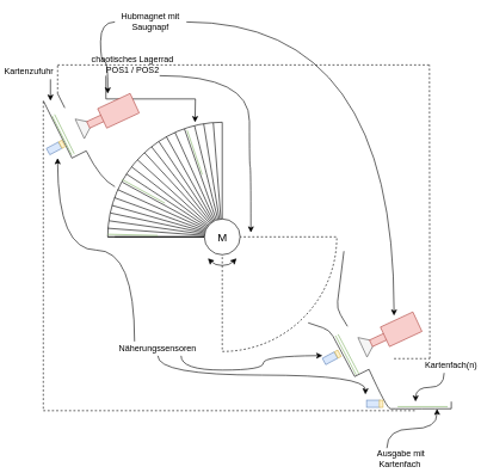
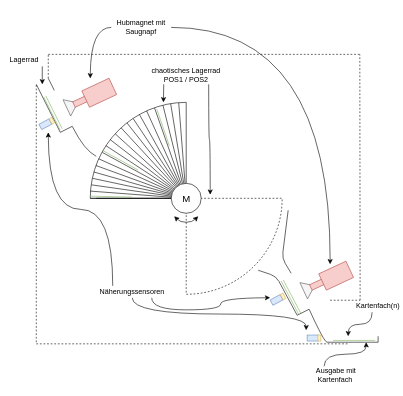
  <mxCell id="0" />
  <mxCell id="1" parent="0" />
  <mxCell id="2" value="" style="verticalLabelPosition=bottom;verticalAlign=top;html=1;shape=mxgraph.basic.pie;startAngle=0.25;endAngle=0.5;direction=west;aspect=fixed;fillColor=none;" parent="1" vertex="1"><mxGeometry x="150" y="170" width="320" height="320" as="geometry" /></mxCell>
  <mxCell id="3" value="" style="verticalLabelPosition=bottom;verticalAlign=top;html=1;shape=mxgraph.basic.pie;startAngle=0.25;endAngle=0.5;direction=north;aspect=fixed;fillColor=none;dashed=1;rotation=90;" parent="1" vertex="1"><mxGeometry x="150" y="170" width="320" height="320" as="geometry" /></mxCell>
  <mxCell id="4" value="" style="endArrow=none;html=1;" parent="1" edge="1"><mxGeometry width="50" height="50" relative="1" as="geometry"><mxPoint x="150" y="318" as="sourcePoint" /><mxPoint x="310" y="330" as="targetPoint" /></mxGeometry></mxCell>
  <mxCell id="5" value="" style="endArrow=none;html=1;exitX=0.993;exitY=0.57;exitDx=0;exitDy=0;exitPerimeter=0;" parent="1" source="2" edge="1"><mxGeometry width="50" height="50" relative="1" as="geometry"><mxPoint x="153" y="305" as="sourcePoint" /><mxPoint x="310" y="330" as="targetPoint" /></mxGeometry></mxCell>
  <mxCell id="6" value="" style="endArrow=none;html=1;exitX=0.988;exitY=0.604;exitDx=0;exitDy=0;exitPerimeter=0;" parent="1" source="2" edge="1"><mxGeometry width="50" height="50" relative="1" as="geometry"><mxPoint x="153" y="296" as="sourcePoint" /><mxPoint x="310" y="330" as="targetPoint" /></mxGeometry></mxCell>
  <mxCell id="7" value="" style="endArrow=none;html=1;exitX=0.981;exitY=0.637;exitDx=0;exitDy=0;exitPerimeter=0;" parent="1" source="2" edge="1"><mxGeometry width="50" height="50" relative="1" as="geometry"><mxPoint x="155" y="288" as="sourcePoint" /><mxPoint x="310" y="330" as="targetPoint" /></mxGeometry></mxCell>
  <mxCell id="8" value="" style="endArrow=none;html=1;exitX=1.001;exitY=0.538;exitDx=0;exitDy=0;exitPerimeter=0;" parent="1" edge="1"><mxGeometry width="50" height="50" relative="1" as="geometry"><mxPoint x="149.976" y="330.119" as="sourcePoint" /><mxPoint x="310" y="330" as="targetPoint" /></mxGeometry></mxCell>
  <mxCell id="9" value="" style="endArrow=none;html=1;exitX=0.971;exitY=0.671;exitDx=0;exitDy=0;exitPerimeter=0;" parent="1" source="2" edge="1"><mxGeometry width="50" height="50" relative="1" as="geometry"><mxPoint x="165.477" y="298.45" as="sourcePoint" /><mxPoint x="310" y="330" as="targetPoint" /></mxGeometry></mxCell>
  <mxCell id="10" value="" style="endArrow=none;html=1;exitX=0.956;exitY=0.706;exitDx=0;exitDy=0;exitPerimeter=0;" parent="1" source="2" edge="1"><mxGeometry width="50" height="50" relative="1" as="geometry"><mxPoint x="175.477" y="308.45" as="sourcePoint" /><mxPoint x="310" y="330" as="targetPoint" /></mxGeometry></mxCell>
  <mxCell id="11" value="" style="endArrow=none;html=1;exitX=0.937;exitY=0.739;exitDx=0;exitDy=0;exitPerimeter=0;" parent="1" source="2" edge="1"><mxGeometry width="50" height="50" relative="1" as="geometry"><mxPoint x="166" y="262" as="sourcePoint" /><mxPoint x="310" y="330" as="targetPoint" /></mxGeometry></mxCell>
  <mxCell id="12" value="" style="endArrow=none;html=1;exitX=0.918;exitY=0.774;exitDx=0;exitDy=0;exitPerimeter=0;" parent="1" source="2" edge="1"><mxGeometry width="50" height="50" relative="1" as="geometry"><mxPoint x="170" y="260" as="sourcePoint" /><mxPoint x="310" y="330" as="targetPoint" /></mxGeometry></mxCell>
  <mxCell id="13" value="" style="endArrow=none;html=1;exitX=0.87;exitY=0.836;exitDx=0;exitDy=0;exitPerimeter=0;" parent="1" source="2" edge="1"><mxGeometry width="50" height="50" relative="1" as="geometry"><mxPoint x="178.899" y="264.758" as="sourcePoint" /><mxPoint x="310" y="330" as="targetPoint" /></mxGeometry></mxCell>
  <mxCell id="14" value="" style="endArrow=none;html=1;exitX=0.895;exitY=0.805;exitDx=0;exitDy=0;exitPerimeter=0;" parent="1" source="2" edge="1"><mxGeometry width="50" height="50" relative="1" as="geometry"><mxPoint x="174" y="247" as="sourcePoint" /><mxPoint x="310" y="330" as="targetPoint" /></mxGeometry></mxCell>
  <mxCell id="15" value="" style="endArrow=none;html=1;exitX=0.839;exitY=0.867;exitDx=0;exitDy=0;exitPerimeter=0;" parent="1" source="2" edge="1"><mxGeometry width="50" height="50" relative="1" as="geometry"><mxPoint x="217" y="200" as="sourcePoint" /><mxPoint x="310" y="330" as="targetPoint" /></mxGeometry></mxCell>
  <mxCell id="16" value="" style="endArrow=none;html=1;exitX=0.808;exitY=0.892;exitDx=0;exitDy=0;exitPerimeter=0;" parent="1" source="2" edge="1"><mxGeometry width="50" height="50" relative="1" as="geometry"><mxPoint x="225" y="195" as="sourcePoint" /><mxPoint x="310" y="330" as="targetPoint" /></mxGeometry></mxCell>
  <mxCell id="17" value="" style="endArrow=none;html=1;exitX=0.744;exitY=0.937;exitDx=0;exitDy=0;exitPerimeter=0;" parent="1" source="2" edge="1"><mxGeometry width="50" height="50" relative="1" as="geometry"><mxPoint x="208.791" y="269.093" as="sourcePoint" /><mxPoint x="310" y="330" as="targetPoint" /></mxGeometry></mxCell>
  <mxCell id="18" value="" style="endArrow=none;html=1;exitX=0.777;exitY=0.916;exitDx=0;exitDy=0;exitPerimeter=0;" parent="1" source="2" edge="1"><mxGeometry width="50" height="50" relative="1" as="geometry"><mxPoint x="199.791" y="260.093" as="sourcePoint" /><mxPoint x="310" y="330" as="targetPoint" /></mxGeometry></mxCell>
  <mxCell id="19" value="" style="endArrow=none;html=1;" parent="1" edge="1"><mxGeometry width="50" height="50" relative="1" as="geometry"><mxPoint x="160" y="330" as="sourcePoint" /><mxPoint x="310" y="330" as="targetPoint" /></mxGeometry></mxCell>
  <mxCell id="20" value="" style="endArrow=none;html=1;exitX=0.706;exitY=0.955;exitDx=0;exitDy=0;exitPerimeter=0;" parent="1" source="2" edge="1"><mxGeometry width="50" height="50" relative="1" as="geometry"><mxPoint x="170" y="338" as="sourcePoint" /><mxPoint x="310" y="330" as="targetPoint" /></mxGeometry></mxCell>
  <mxCell id="21" value="" style="endArrow=none;html=1;exitX=0.665;exitY=0.971;exitDx=0;exitDy=0;exitPerimeter=0;" parent="1" source="2" edge="1"><mxGeometry width="50" height="50" relative="1" as="geometry"><mxPoint x="260.058" y="176.674" as="sourcePoint" /><mxPoint x="310" y="330" as="targetPoint" /></mxGeometry></mxCell>
  <mxCell id="22" value="" style="endArrow=none;html=1;exitX=0.621;exitY=0.984;exitDx=0;exitDy=0;exitPerimeter=0;" parent="1" source="2" edge="1"><mxGeometry width="50" height="50" relative="1" as="geometry"><mxPoint x="272" y="174" as="sourcePoint" /><mxPoint x="310" y="330" as="targetPoint" /></mxGeometry></mxCell>
  <mxCell id="23" value="" style="endArrow=none;html=1;exitX=0.581;exitY=0.993;exitDx=0;exitDy=0;exitPerimeter=0;" parent="1" source="2" edge="1"><mxGeometry width="50" height="50" relative="1" as="geometry"><mxPoint x="288" y="173" as="sourcePoint" /><mxPoint x="310" y="330" as="targetPoint" /><Array as="points" /></mxGeometry></mxCell>
  <mxCell id="24" value="" style="endArrow=none;html=1;" parent="1" source="27" edge="1"><mxGeometry width="50" height="50" relative="1" as="geometry"><mxPoint x="160" y="328" as="sourcePoint" /><mxPoint x="310" y="330" as="targetPoint" /></mxGeometry></mxCell>
  <mxCell id="25" value="" style="endArrow=none;html=1;exitX=0.539;exitY=0.997;exitDx=0;exitDy=0;exitPerimeter=0;" parent="1" source="2" edge="1"><mxGeometry width="50" height="50" relative="1" as="geometry"><mxPoint x="300.093" y="169.849" as="sourcePoint" /><mxPoint x="310" y="329.5" as="targetPoint" /></mxGeometry></mxCell>
  <mxCell id="26" value="" style="endArrow=none;html=1;" parent="1" source="28" target="27" edge="1"><mxGeometry width="50" height="50" relative="1" as="geometry"><mxPoint x="470" y="330" as="sourcePoint" /><mxPoint x="310" y="330" as="targetPoint" /></mxGeometry></mxCell>
  <mxCell id="27" value="" style="ellipse;whiteSpace=wrap;html=1;aspect=fixed;" parent="1" vertex="1"><mxGeometry x="285" y="305" width="50" height="50" as="geometry" /></mxCell>
  <mxCell id="28" value="&lt;font style=&quot;font-size: 16px&quot;&gt;M&lt;/font&gt;" style="text;html=1;align=center;verticalAlign=middle;whiteSpace=wrap;rounded=0;" parent="1" vertex="1"><mxGeometry x="298.5" y="318.5" width="23" height="23" as="geometry" /></mxCell>
  <mxCell id="29" value="" style="curved=1;endArrow=classic;html=1;startArrow=classic;startFill=1;" parent="1" edge="1"><mxGeometry width="50" height="50" relative="1" as="geometry"><mxPoint x="330" y="360" as="sourcePoint" /><mxPoint x="290" y="360" as="targetPoint" /><Array as="points"><mxPoint x="320" y="370" /><mxPoint x="300" y="370" /></Array></mxGeometry></mxCell>
  <mxCell id="30" style="edgeStyle=orthogonalEdgeStyle;rounded=0;orthogonalLoop=1;jettySize=auto;html=1;exitX=0.25;exitY=1;exitDx=0;exitDy=0;startArrow=none;startFill=0;endArrow=classic;endFill=1;" parent="1" source="32" edge="1"><mxGeometry relative="1" as="geometry"><mxPoint x="272" y="170" as="targetPoint" /></mxGeometry></mxCell>
  <mxCell id="31" style="edgeStyle=orthogonalEdgeStyle;orthogonalLoop=1;jettySize=auto;html=1;exitX=0.75;exitY=1;exitDx=0;exitDy=0;startArrow=none;startFill=0;endArrow=classic;endFill=1;curved=1;" parent="1" source="32" edge="1"><mxGeometry relative="1" as="geometry"><mxPoint x="350" y="324" as="targetPoint" /><Array as="points"><mxPoint x="348" y="232" /><mxPoint x="350" y="232" /></Array></mxGeometry></mxCell>
- <mxCell id="32" value="chaotisches Lagerrad&lt;br&gt;POS1 / POS2&lt;br&gt;" style="text;html=1;strokeColor=none;fillColor=none;align=center;verticalAlign=middle;whiteSpace=wrap;rounded=0;" parent="1" vertex="1"><mxGeometry x="110" y="75" width="150" height="30" as="geometry" /></mxCell>
+ <mxCell id="32" value="chaotisches Lagerrad&lt;br&gt;POS1 / POS2&lt;br&gt;" style="text;html=1;strokeColor=none;fillColor=none;align=center;verticalAlign=middle;whiteSpace=wrap;rounded=0;" parent="1" vertex="1"><mxGeometry x="235" y="110" width="150" height="30" as="geometry" /></mxCell>
  <mxCell id="33" value="" style="endArrow=none;html=1;curved=1;" parent="1" edge="1"><mxGeometry width="50" height="50" relative="1" as="geometry"><mxPoint x="120" y="210" as="sourcePoint" /><mxPoint x="160" y="260" as="targetPoint" /><Array as="points"><mxPoint x="140" y="250" /></Array></mxGeometry></mxCell>
  <mxCell id="34" value="" style="endArrow=none;html=1;" parent="1" edge="1"><mxGeometry width="50" height="50" relative="1" as="geometry"><mxPoint x="100" y="220" as="sourcePoint" /><mxPoint x="120" y="210" as="targetPoint" /></mxGeometry></mxCell>
  <mxCell id="35" value="" style="endArrow=none;html=1;" parent="1" edge="1"><mxGeometry width="50" height="50" relative="1" as="geometry"><mxPoint x="100" y="220" as="sourcePoint" /><mxPoint x="60" y="140" as="targetPoint" /></mxGeometry></mxCell>
  <mxCell id="36" value="" style="endArrow=none;html=1;" parent="1" edge="1"><mxGeometry width="50" height="50" relative="1" as="geometry"><mxPoint x="80" y="130" as="sourcePoint" /><mxPoint x="90" y="150" as="targetPoint" /></mxGeometry></mxCell>
  <mxCell id="37" value="" style="triangle;whiteSpace=wrap;html=1;rotation=335;fillColor=#f5f5f5;strokeColor=#666666;fontColor=#333333;" parent="1" vertex="1"><mxGeometry x="110" y="160" width="20" height="30" as="geometry" /></mxCell>
  <mxCell id="38" value="" style="rounded=0;whiteSpace=wrap;html=1;rotation=-25;fillColor=#f8cecc;strokeColor=#b85450;" parent="1" vertex="1"><mxGeometry x="120" y="156" width="60" height="10" as="geometry" /></mxCell>
  <mxCell id="39" value="" style="rounded=0;whiteSpace=wrap;html=1;rotation=335;fillColor=#f8cecc;strokeColor=#b85450;" parent="1" vertex="1"><mxGeometry x="140" y="139" width="50" height="30" as="geometry" /></mxCell>
  <mxCell id="40" value="" style="endArrow=none;html=1;curved=1;" parent="1" edge="1"><mxGeometry width="50" height="50" relative="1" as="geometry"><mxPoint x="515" y="515" as="sourcePoint" /><mxPoint x="630" y="570" as="targetPoint" /><Array as="points"><mxPoint x="540" y="570" /><mxPoint x="550" y="570" /><mxPoint x="580" y="570" /></Array></mxGeometry></mxCell>
  <mxCell id="41" value="" style="endArrow=none;html=1;" parent="1" edge="1"><mxGeometry width="50" height="50" relative="1" as="geometry"><mxPoint x="495" y="525" as="sourcePoint" /><mxPoint x="515" y="515" as="targetPoint" /></mxGeometry></mxCell>
  <mxCell id="42" value="" style="endArrow=none;html=1;" parent="1" edge="1"><mxGeometry width="50" height="50" relative="1" as="geometry"><mxPoint x="495" y="525" as="sourcePoint" /><mxPoint x="430" y="450" as="targetPoint" /><Array as="points"><mxPoint x="460" y="460" /></Array></mxGeometry></mxCell>
  <mxCell id="43" value="" style="endArrow=none;html=1;" parent="1" edge="1"><mxGeometry width="50" height="50" relative="1" as="geometry"><mxPoint x="480" y="350" as="sourcePoint" /><mxPoint x="485" y="455" as="targetPoint" /><Array as="points"><mxPoint x="470" y="430" /></Array></mxGeometry></mxCell>
  <mxCell id="44" value="" style="triangle;whiteSpace=wrap;html=1;rotation=335;fillColor=#f5f5f5;strokeColor=#666666;fontColor=#333333;" parent="1" vertex="1"><mxGeometry x="505" y="465" width="20" height="30" as="geometry" /></mxCell>
  <mxCell id="45" value="" style="rounded=0;whiteSpace=wrap;html=1;rotation=-25;fillColor=#f8cecc;strokeColor=#b85450;" parent="1" vertex="1"><mxGeometry x="515" y="461" width="60" height="10" as="geometry" /></mxCell>
  <mxCell id="46" value="" style="rounded=0;whiteSpace=wrap;html=1;rotation=335;fillColor=#f8cecc;strokeColor=#b85450;" parent="1" vertex="1"><mxGeometry x="535" y="444" width="50" height="30" as="geometry" /></mxCell>
  <mxCell id="47" value="" style="endArrow=none;html=1;" parent="1" edge="1"><mxGeometry width="50" height="50" relative="1" as="geometry"><mxPoint x="630" y="570" as="sourcePoint" /><mxPoint x="630" y="560" as="targetPoint" /></mxGeometry></mxCell>
  <mxCell id="48" value="" style="endArrow=classic;html=1;" parent="1" edge="1"><mxGeometry width="50" height="50" relative="1" as="geometry"><mxPoint x="70" y="110" as="sourcePoint" /><mxPoint x="70" y="140" as="targetPoint" /></mxGeometry></mxCell>
- <mxCell id="49" value="Kartenzufuhr" style="text;html=1;strokeColor=none;fillColor=none;align=center;verticalAlign=middle;whiteSpace=wrap;rounded=0;" parent="1" vertex="1"><mxGeometry x="20" y="90" width="40" height="20" as="geometry" /></mxCell>
+ <mxCell id="49" value="Lagerrad" style="text;html=1;strokeColor=none;fillColor=none;align=center;verticalAlign=middle;whiteSpace=wrap;rounded=0;" parent="1" vertex="1"><mxGeometry x="20" y="90" width="40" height="20" as="geometry" /></mxCell>
  <mxCell id="50" style="edgeStyle=orthogonalEdgeStyle;orthogonalLoop=1;jettySize=auto;html=1;exitX=0.25;exitY=0;exitDx=0;exitDy=0;curved=1;" parent="1" source="51" edge="1"><mxGeometry relative="1" as="geometry"><mxPoint x="610" y="570" as="targetPoint" /></mxGeometry></mxCell>
- <mxCell id="51" value="Ausgabe mit Kartenfach&amp;nbsp;&lt;br&gt;" style="text;html=1;strokeColor=none;fillColor=none;align=center;verticalAlign=middle;whiteSpace=wrap;rounded=0;" parent="1" vertex="1"><mxGeometry x="520" y="625" width="80" height="28" as="geometry" /></mxCell>
+ <mxCell id="51" value="Ausgabe mit Kartenfach&amp;nbsp;&lt;br&gt;" style="text;html=1;strokeColor=none;fillColor=none;align=center;verticalAlign=middle;whiteSpace=wrap;rounded=0;" parent="1" vertex="1"><mxGeometry x="520" y="610" width="80" height="28" as="geometry" /></mxCell>
  <mxCell id="52" value="" style="edgeStyle=orthogonalEdgeStyle;curved=1;orthogonalLoop=1;jettySize=auto;html=1;" parent="1" source="54" edge="1"><mxGeometry relative="1" as="geometry"><mxPoint x="550" y="440" as="targetPoint" /></mxGeometry></mxCell>
  <mxCell id="53" style="edgeStyle=orthogonalEdgeStyle;curved=1;orthogonalLoop=1;jettySize=auto;html=1;" parent="1" source="54" edge="1"><mxGeometry relative="1" as="geometry"><mxPoint x="150" y="130" as="targetPoint" /></mxGeometry></mxCell>
- <mxCell id="54" value="Hubmagnet mit Saugnapf" style="text;html=1;strokeColor=none;fillColor=none;align=center;verticalAlign=middle;whiteSpace=wrap;rounded=0;" parent="1" vertex="1"><mxGeometry x="160" y="20" width="100" height="20" as="geometry" /></mxCell>
+ <mxCell id="54" value="Hubmagnet mit Saugnapf" style="text;html=1;strokeColor=none;fillColor=none;align=center;verticalAlign=middle;whiteSpace=wrap;rounded=0;" parent="1" vertex="1"><mxGeometry x="185" y="35" width="100" height="20" as="geometry" /></mxCell>
  <mxCell id="55" value="" style="endArrow=none;dashed=1;html=1;" parent="1" edge="1"><mxGeometry width="50" height="50" relative="1" as="geometry"><mxPoint x="80" y="130" as="sourcePoint" /><mxPoint x="80" y="90" as="targetPoint" /></mxGeometry></mxCell>
  <mxCell id="56" value="" style="endArrow=none;dashed=1;html=1;" parent="1" edge="1"><mxGeometry width="50" height="50" relative="1" as="geometry"><mxPoint x="80" y="90" as="sourcePoint" /><mxPoint x="600" y="90" as="targetPoint" /></mxGeometry></mxCell>
  <mxCell id="57" value="" style="endArrow=none;dashed=1;html=1;" parent="1" edge="1"><mxGeometry width="50" height="50" relative="1" as="geometry"><mxPoint x="60" y="570" as="sourcePoint" /><mxPoint x="60" y="140" as="targetPoint" /></mxGeometry></mxCell>
  <mxCell id="58" value="" style="endArrow=none;dashed=1;html=1;" parent="1" edge="1"><mxGeometry width="50" height="50" relative="1" as="geometry"><mxPoint x="60" y="572.667" as="sourcePoint" /><mxPoint x="580" y="572.667" as="targetPoint" /></mxGeometry></mxCell>
  <mxCell id="59" value="" style="endArrow=none;dashed=1;html=1;" parent="1" edge="1"><mxGeometry width="50" height="50" relative="1" as="geometry"><mxPoint x="600" y="500" as="sourcePoint" /><mxPoint x="599.5" y="90" as="targetPoint" /></mxGeometry></mxCell>
  <mxCell id="60" value="" style="endArrow=none;dashed=1;html=1;" parent="1" edge="1"><mxGeometry width="50" height="50" relative="1" as="geometry"><mxPoint x="550" y="500" as="sourcePoint" /><mxPoint x="600" y="500" as="targetPoint" /></mxGeometry></mxCell>
  <mxCell id="61" value="" style="group;rotation=-90;" parent="1" vertex="1" connectable="0"><mxGeometry x="518.1" y="551.5" width="10" height="22.5" as="geometry" /></mxCell>
  <mxCell id="62" value="" style="rounded=0;whiteSpace=wrap;html=1;fillColor=#dae8fc;strokeColor=#6c8ebf;rotation=-90;" parent="61" vertex="1"><mxGeometry x="-2" y="2" width="10" height="19" as="geometry" /></mxCell>
  <mxCell id="63" value="" style="rounded=0;whiteSpace=wrap;html=1;fillColor=#fff2cc;strokeColor=#d6b656;rotation=-90;" parent="61" vertex="1"><mxGeometry x="9" y="9" width="10" height="5" as="geometry" /></mxCell>
  <mxCell id="64" value="" style="group" parent="1" vertex="1" connectable="0"><mxGeometry x="455.6" y="490" width="20.9" height="19" as="geometry" /></mxCell>
  <mxCell id="65" value="" style="rounded=0;whiteSpace=wrap;html=1;fillColor=#dae8fc;strokeColor=#6c8ebf;rotation=-118;" parent="64" vertex="1"><mxGeometry width="10" height="19" as="geometry" /></mxCell>
  <mxCell id="66" value="" style="rounded=0;whiteSpace=wrap;html=1;fillColor=#fff2cc;strokeColor=#d6b656;rotation=-118;" parent="64" vertex="1"><mxGeometry x="10.9" y="1.2" width="10" height="5" as="geometry" /></mxCell>
  <mxCell id="67" value="" style="group" parent="1" vertex="1" connectable="0"><mxGeometry x="70.156" y="197" width="20.9" height="19" as="geometry" /></mxCell>
  <mxCell id="68" value="" style="rounded=0;whiteSpace=wrap;html=1;fillColor=#dae8fc;strokeColor=#6c8ebf;rotation=-118;" parent="67" vertex="1"><mxGeometry width="10" height="19" as="geometry" /></mxCell>
  <mxCell id="69" value="" style="rounded=0;whiteSpace=wrap;html=1;fillColor=#fff2cc;strokeColor=#d6b656;rotation=-118;" parent="67" vertex="1"><mxGeometry x="10.9" y="1.2" width="10" height="5" as="geometry" /></mxCell>
  <mxCell id="70" style="edgeStyle=orthogonalEdgeStyle;curved=1;orthogonalLoop=1;jettySize=auto;html=1;exitX=0.25;exitY=0;exitDx=0;exitDy=0;" parent="1" source="73" edge="1"><mxGeometry relative="1" as="geometry"><mxPoint x="80" y="220" as="targetPoint" /></mxGeometry></mxCell>
  <mxCell id="71" style="edgeStyle=orthogonalEdgeStyle;curved=1;orthogonalLoop=1;jettySize=auto;html=1;exitX=0.5;exitY=1;exitDx=0;exitDy=0;" parent="1" source="73" edge="1"><mxGeometry relative="1" as="geometry"><mxPoint x="510" y="550" as="targetPoint" /></mxGeometry></mxCell>
  <mxCell id="72" style="edgeStyle=orthogonalEdgeStyle;curved=1;orthogonalLoop=1;jettySize=auto;html=1;exitX=0.75;exitY=1;exitDx=0;exitDy=0;" parent="1" source="73" edge="1"><mxGeometry relative="1" as="geometry"><mxPoint x="450" y="495.828" as="targetPoint" /></mxGeometry></mxCell>
  <mxCell id="73" value="Näherungssensoren&lt;br&gt;" style="text;html=1;strokeColor=none;fillColor=none;align=center;verticalAlign=middle;whiteSpace=wrap;rounded=0;" parent="1" vertex="1"><mxGeometry x="155" y="476" width="130" height="20" as="geometry" /></mxCell>
  <mxCell id="74" value="" style="shape=link;html=1;fillColor=#d5e8d4;strokeColor=#82b366;" parent="1" edge="1"><mxGeometry width="50" height="50" relative="1" as="geometry"><mxPoint x="74" y="160" as="sourcePoint" /><mxPoint x="101.5" y="215" as="targetPoint" /></mxGeometry></mxCell>
  <mxCell id="75" value="" style="shape=link;html=1;fillColor=#d5e8d4;strokeColor=#82b366;" parent="1" edge="1"><mxGeometry width="50" height="50" relative="1" as="geometry"><mxPoint x="470" y="467" as="sourcePoint" /><mxPoint x="499" y="522" as="targetPoint" /></mxGeometry></mxCell>
  <mxCell id="76" value="" style="endArrow=none;html=1;fillColor=#d5e8d4;strokeColor=#82b366;" parent="1" source="2" edge="1"><mxGeometry width="50" height="50" relative="1" as="geometry"><mxPoint x="90" y="280" as="sourcePoint" /><mxPoint x="220" y="328" as="targetPoint" /></mxGeometry></mxCell>
  <mxCell id="77" value="" style="endArrow=none;html=1;fillColor=#d5e8d4;strokeColor=#82b366;" parent="1" edge="1"><mxGeometry width="50" height="50" relative="1" as="geometry"><mxPoint x="170" y="249.944" as="sourcePoint" /><mxPoint x="230" y="283" as="targetPoint" /></mxGeometry></mxCell>
  <mxCell id="78" value="" style="endArrow=none;html=1;fillColor=#d5e8d4;strokeColor=#82b366;" parent="1" edge="1"><mxGeometry width="50" height="50" relative="1" as="geometry"><mxPoint x="261" y="181.444" as="sourcePoint" /><mxPoint x="282" y="243" as="targetPoint" /></mxGeometry></mxCell>
  <mxCell id="79" value="" style="endArrow=none;html=1;fillColor=#d5e8d4;strokeColor=#82b366;" parent="1" edge="1"><mxGeometry width="50" height="50" relative="1" as="geometry"><mxPoint x="555" y="567" as="sourcePoint" /><mxPoint x="625" y="567" as="targetPoint" /></mxGeometry></mxCell>
  <mxCell id="80" style="edgeStyle=orthogonalEdgeStyle;curved=1;orthogonalLoop=1;jettySize=auto;html=1;exitX=0.25;exitY=1;exitDx=0;exitDy=0;" parent="1" source="81" edge="1"><mxGeometry relative="1" as="geometry"><mxPoint x="580" y="560" as="targetPoint" /></mxGeometry></mxCell>
  <mxCell id="81" value="Kartenfach(n)" style="text;html=1;strokeColor=none;fillColor=none;align=center;verticalAlign=middle;whiteSpace=wrap;rounded=0;" parent="1" vertex="1"><mxGeometry x="610" y="500" width="40" height="20" as="geometry" /></mxCell>
